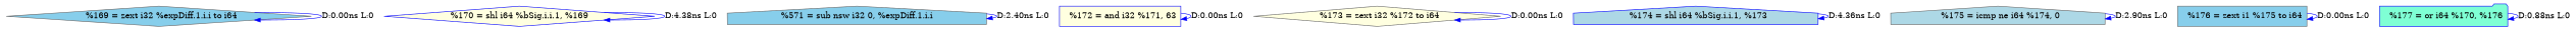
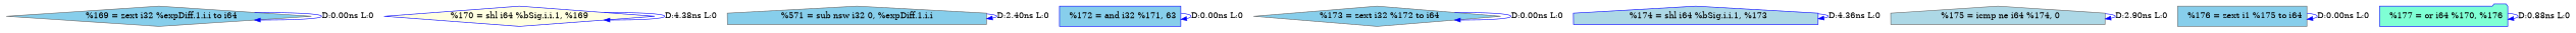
  digraph {
    node [color=gray40 fillcolor=skyblue shape=diamond style=filled]
    edge [color=blue]
    n1 [label="  %169 = zext i32 %expDiff.1.i.i to i64"]
    n2 [color=blue fillcolor=lightyellow label="%170 = shl i64 %bSig.i.i.1, %169"]
    n3 [label="%571 = sub nsw i32 0, %expDiff.1.i.i" shape=house]
-   n4 [color=blue fillcolor=lightyellow label="  %172 = and i32 %171, 63" shape=box]
-   n5 [fillcolor=lightyellow label="  %173 = zext i32 %172 to i64"]
+   n4 [color=blue label="  %172 = and i32 %171, 63" shape=box]
+   n5 [label="  %173 = zext i32 %172 to i64"]
    n6 [color=blue fillcolor=lightblue label="  %174 = shl i64 %bSig.i.i.1, %173" shape=house]
    n7 [fillcolor=lightblue label="  %175 = icmp ne i64 %174, 0" shape=house]
    n8 [label="  %176 = zext i1 %175 to i64" shape=box]
    n9 [color=blue fillcolor=aquamarine label="  %177 = or i64 %170, %176" shape=folder]
    n1 -> n1 [label="D:0.00ns L:0"]
    n2 -> n2 [label="D:4.38ns L:0"]
    n3 -> n3 [label="D:2.40ns L:0"]
    n4 -> n4 [label="D:0.00ns L:0"]
    n5 -> n5 [label="D:0.00ns L:0"]
    n6 -> n6 [label="D:4.36ns L:0"]
    n7 -> n7 [label="D:2.90ns L:0"]
    n8 -> n8 [label="D:0.00ns L:0"]
    n9 -> n9 [label="D:0.88ns L:0"]
  }
